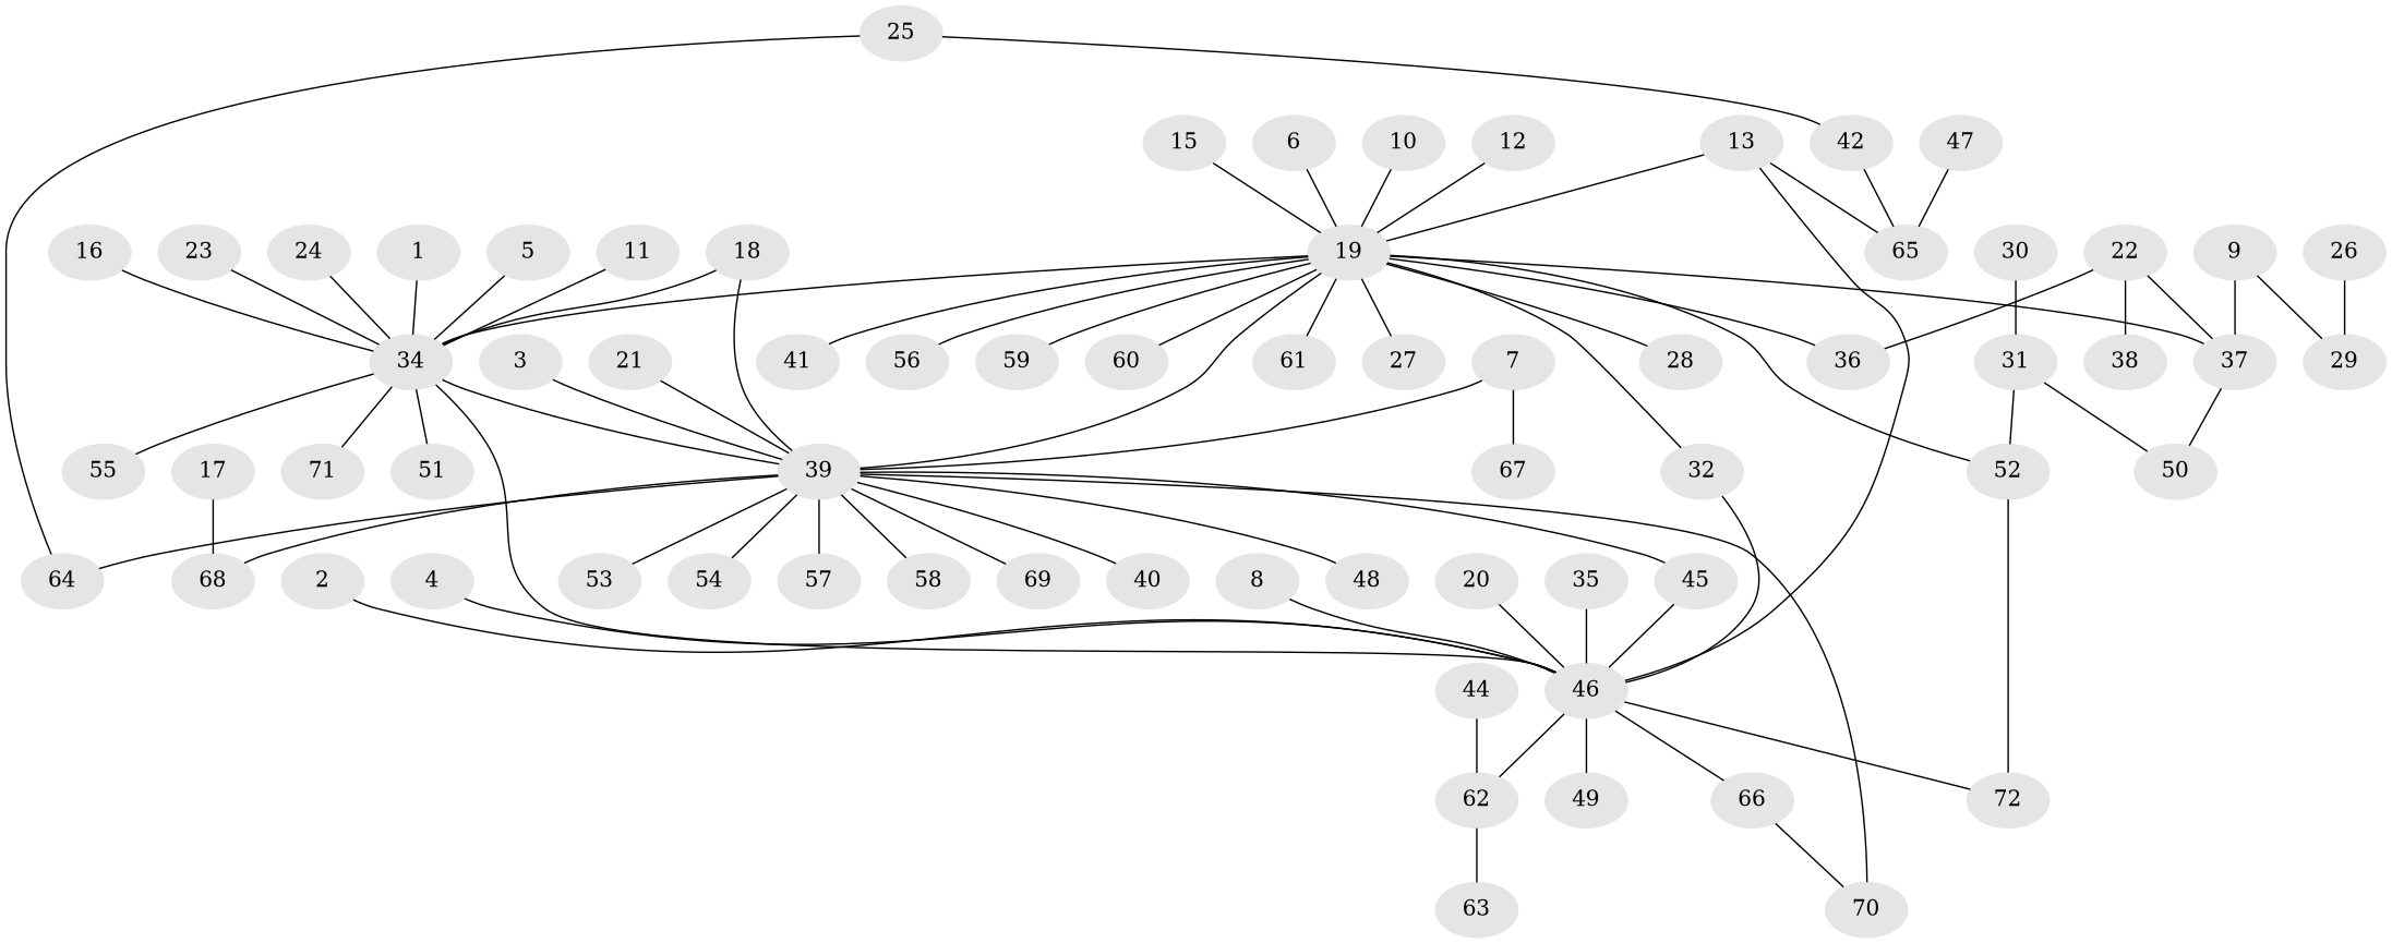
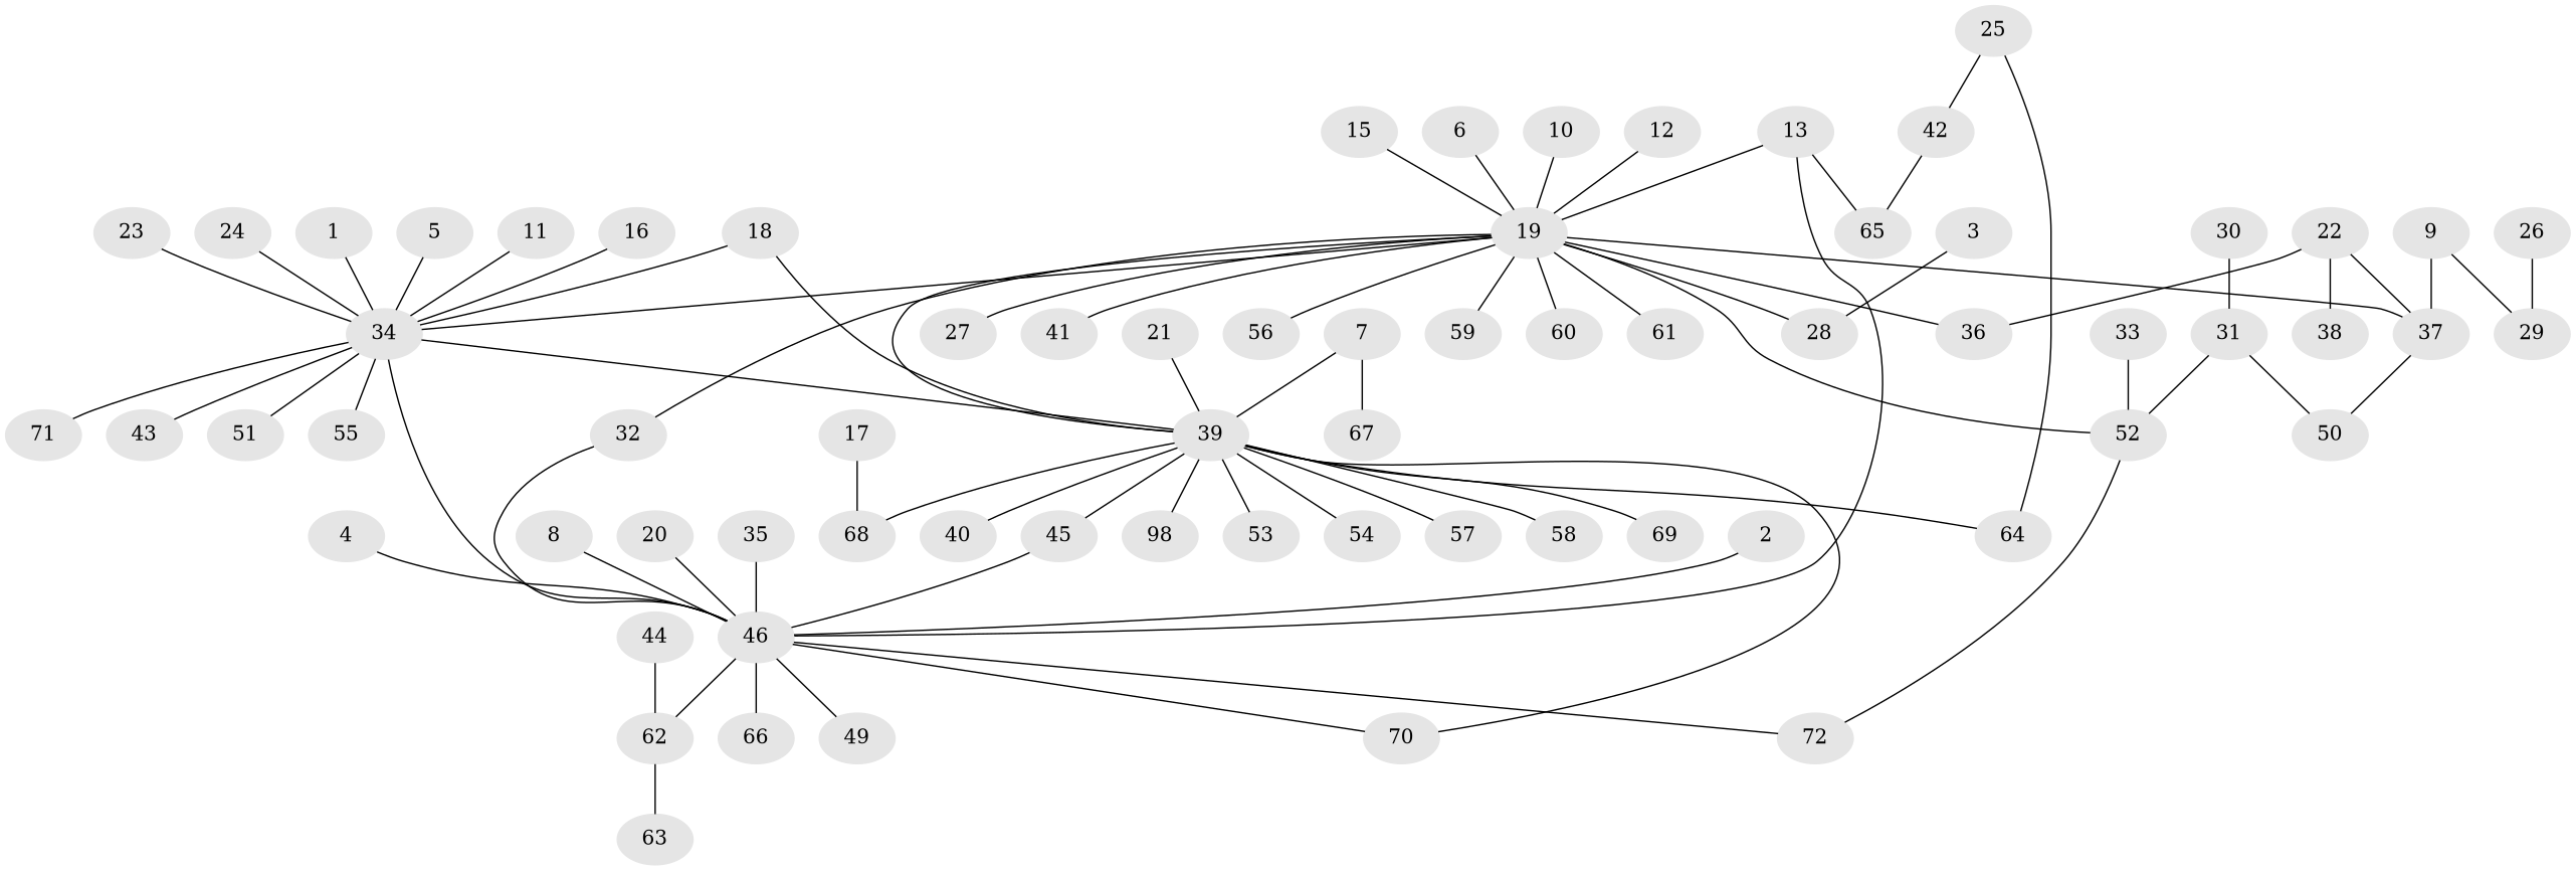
  graph {
    node [color=gray90 style=filled]
    edge [weight=1.0]
    1
    34
    46
    39
+   43
    51
    55
    71
    2
    62
    49
    66
    72
    3
    68
    64
    40
    45
-   48
+   48 [label=98]
    53
    54
    57
    58
    69
    70
    4
    5
    6
    19
    37
    27
    28
    32
    36
    41
    52
    56
    59
    60
    61
    7
    67
    8
    9
    29
    50
    10
    11
    12
    13
    65
    15
    16
    17
    18
    20
    21
    22
    38
    23
    24
    25
    42
    26
    30
    31
+   33
    35
    44
    63
-   47
    1 -- 34
    34 -- 46
    34 -- 39
+   34 -- 43
    34 -- 51
    34 -- 55
    34 -- 71
    46 -- 62
    46 -- 49
    46 -- 66
    46 -- 72
    39 -- 68
    39 -- 64
    39 -- 40
    39 -- 45
    39 -- 48
    39 -- 53
    39 -- 54
    39 -- 57
    39 -- 58
    39 -- 69
    39 -- 70
    2 -- 46
    62 -- 63
-   66 -- 70
-   3 -- 39
+   46 -- 70
+   3 -- 28
    45 -- 46
    4 -- 46
    5 -- 34
    6 -- 19
    19 -- 34
    19 -- 39
    19 -- 37
    19 -- 27
    19 -- 28
    19 -- 32
    19 -- 36
    19 -- 41
    19 -- 52
    19 -- 56
    19 -- 59
    19 -- 60
    19 -- 61
    37 -- 50
    32 -- 46
    52 -- 72
    7 -- 39
    7 -- 67
    8 -- 46
    9 -- 37
    9 -- 29
    10 -- 19
    11 -- 34
    12 -- 19
    13 -- 46
    13 -- 19
    13 -- 65
    15 -- 19
    16 -- 34
    17 -- 68
    18 -- 34
    18 -- 39
    20 -- 46
    21 -- 39
    22 -- 37
    22 -- 36
    22 -- 38
    23 -- 34
    24 -- 34
    25 -- 64
    25 -- 42
    42 -- 65
    26 -- 29
    30 -- 31
    31 -- 52
    31 -- 50
+   33 -- 52
    35 -- 46
    44 -- 62
-   47 -- 65
  }
